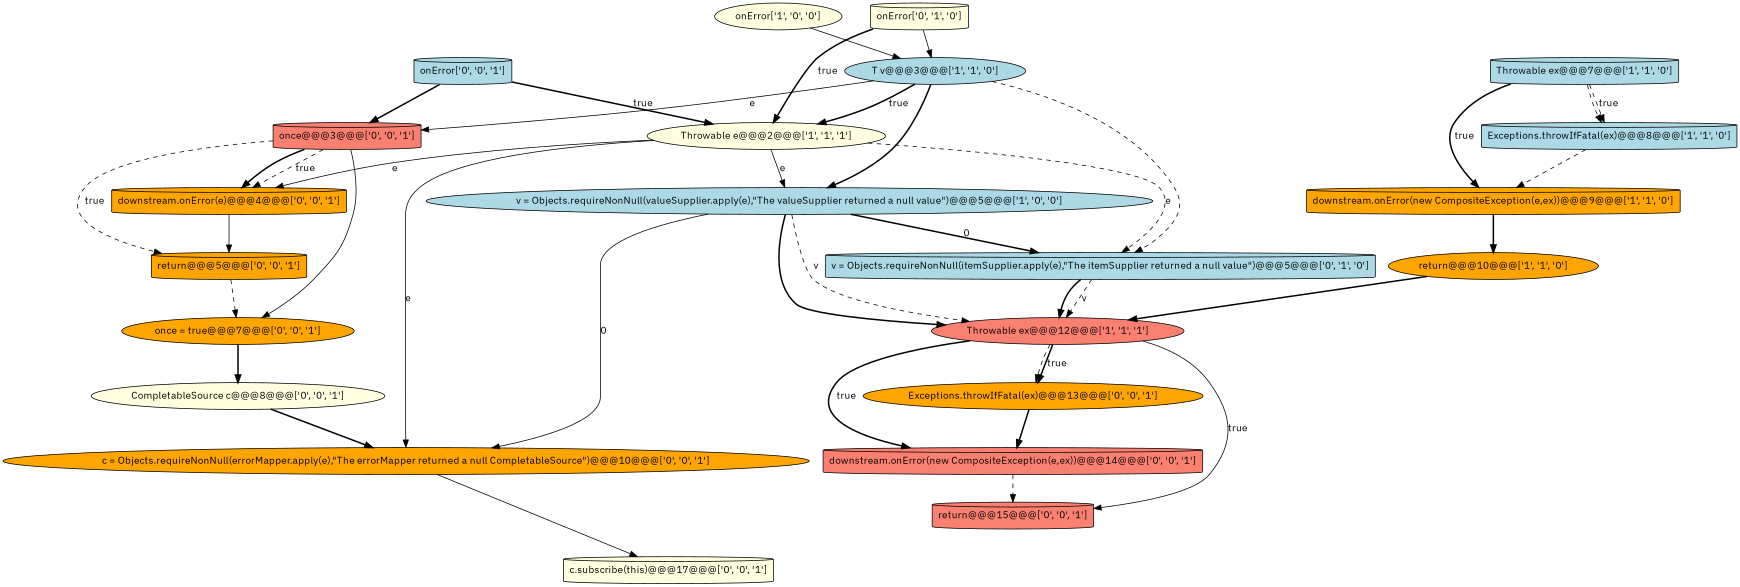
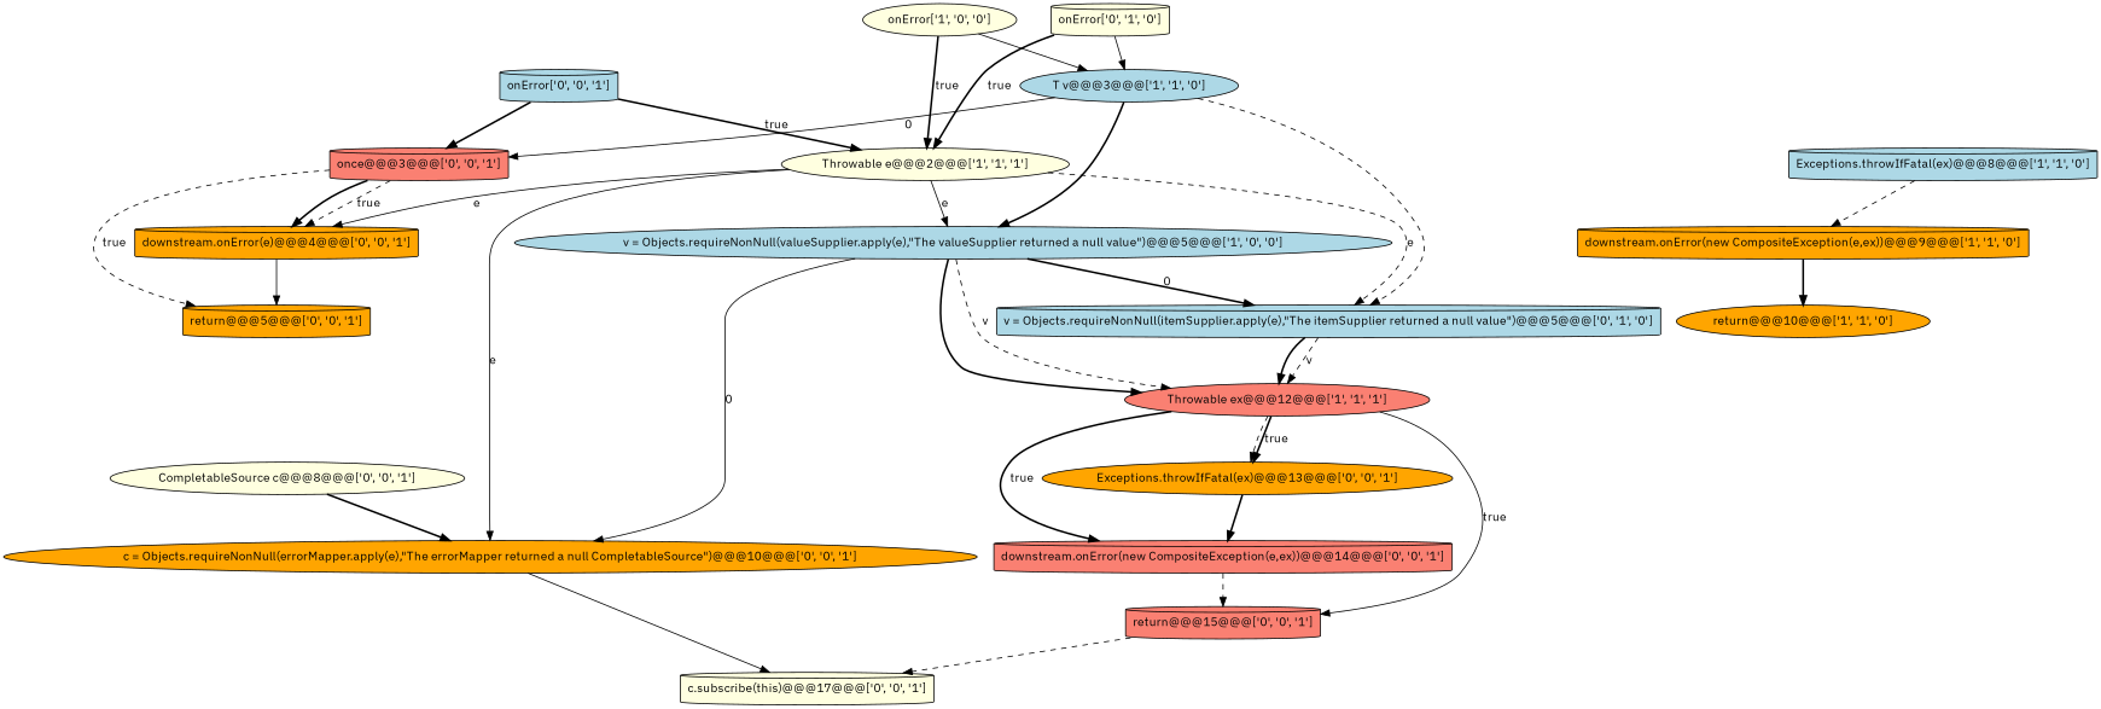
  digraph {
    fontname="IBM Plex Sans"
    node [fillcolor=orange fontname="IBM Plex Sans" shape=cylinder style=filled]
    edge [fontname="IBM Plex Sans" style=bold]
    n1 [fillcolor=salmon label="Throwable ex@@@12@@@['1', '1', '1']" shape=ellipse]
    n2 [fillcolor=salmon label="return@@@15@@@['0', '0', '1']"]
    n3 [label="Exceptions.throwIfFatal(ex)@@@13@@@['0', '0', '1']" shape=ellipse]
    n4 [fillcolor=salmon label="downstream.onError(new CompositeException(e,ex))@@@14@@@['0', '0', '1']"]
    n5 [fillcolor=lightyellow label="c.subscribe(this)@@@17@@@['0', '0', '1']"]
    n6 [fillcolor=lightyellow label="onError['0', '1', '0']"]
    n7 [fillcolor=lightyellow label="Throwable e@@@2@@@['1', '1', '1']" shape=ellipse]
    n8 [fillcolor=lightblue label="T v@@@3@@@['1', '1', '0']" shape=ellipse]
    n9 [label="downstream.onError(e)@@@4@@@['0', '0', '1']"]
    n10 [fillcolor=lightblue label="v = Objects.requireNonNull(itemSupplier.apply(e),\"The itemSupplier returned a null value\")@@@5@@@['0', '1', '0']"]
    n11 [fillcolor=lightblue label="v = Objects.requireNonNull(valueSupplier.apply(e),\"The valueSupplier returned a null value\")@@@5@@@['1', '0', '0']" shape=ellipse]
    n12 [label="c = Objects.requireNonNull(errorMapper.apply(e),\"The errorMapper returned a null CompletableSource\")@@@10@@@['0', '0', '1']" shape=ellipse]
    n13 [fillcolor=salmon label="once@@@3@@@['0', '0', '1']"]
    n14 [label="return@@@5@@@['0', '0', '1']"]
-   n15 [label="once = true@@@7@@@['0', '0', '1']" shape=ellipse]
    n16 [fillcolor=lightyellow label="CompletableSource c@@@8@@@['0', '0', '1']" shape=ellipse]
    n17 [fillcolor=lightyellow label="onError['1', '0', '0']" shape=ellipse]
    n18 [fillcolor=lightblue label="onError['0', '0', '1']"]
-   n19 [fillcolor=lightblue label="Throwable ex@@@7@@@['1', '1', '0']"]
    n20 [fillcolor=lightblue label="Exceptions.throwIfFatal(ex)@@@8@@@['1', '1', '0']"]
    n21 [label="downstream.onError(new CompositeException(e,ex))@@@9@@@['1', '1', '0']"]
    n22 [label="return@@@10@@@['1', '1', '0']" shape=ellipse]
    n1 -> n2 [label=true style=solid]
    n1 -> n3 [style=dashed]
    n1 -> n3 [label=true]
    n1 -> n4 [label=true]
+   n2 -> n5 [style=dashed]
    n3 -> n4
    n4 -> n2 [style=dashed]
    n6 -> n7 [label=true]
    n6 -> n8 [style=solid]
    n7 -> n9 [label=e style=solid]
    n7 -> n10 [label=e style=dashed]
    n7 -> n11 [label=e style=solid]
    n7 -> n12 [label=e style=solid]
    n8 -> n10 [style=dashed]
    n8 -> n11
-   n8 -> n13 [label=e style=solid]
+   n8 -> n13 [label=0 style=solid]
    n9 -> n14 [style=solid]
    n10 -> n1
    n10 -> n1 [label=v style=dashed]
    n11 -> n1
    n11 -> n1 [label=v style=dashed]
    n11 -> n10 [label=0]
    n11 -> n12 [label=0 style=solid]
    n12 -> n5 [style=solid]
    n13 -> n9
    n13 -> n9 [label=true style=dashed]
    n13 -> n14 [label=true style=dashed]
-   n13 -> n15 [style=solid]
-   n14 -> n15 [style=dashed]
-   n15 -> n16
    n16 -> n12
-   n8 -> n7 [label=true]
+   n17 -> n7 [label=true]
    n17 -> n8 [style=solid]
    n18 -> n7 [label=true]
    n18 -> n13
-   n19 -> n20 [label=true style=dashed]
-   n19 -> n20 [style=dashed]
-   n19 -> n21 [label=true]
    n20 -> n21 [style=dashed]
    n21 -> n22
-   n22 -> n1
  }
